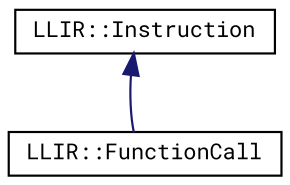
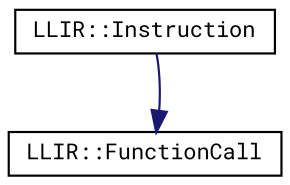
  digraph {
    rankdir=TB
    fontname="Roboto Mono"
    node [color=black fillcolor=white fontname="Roboto Mono" fontsize=10 shape=record style=filled]
    n1 [height=0.2 label="LLIR::Instruction" width=0.4]
    n2 [height=0.2 label="LLIR::FunctionCall" width=0.4]
-   n1 -> n2 [color=midnightblue dir=back fontname="Roboto Mono" fontsize=10 labelfontname=Helvetica labelfontsize=10 style=solid]
+   n2 -> n1 [color=midnightblue dir=back fontname="Roboto Mono" fontsize=10 labelfontname=Helvetica labelfontsize=10 style=solid]
  }
